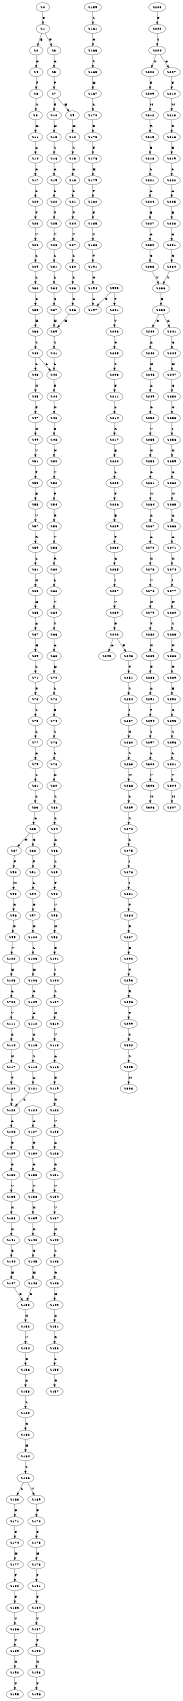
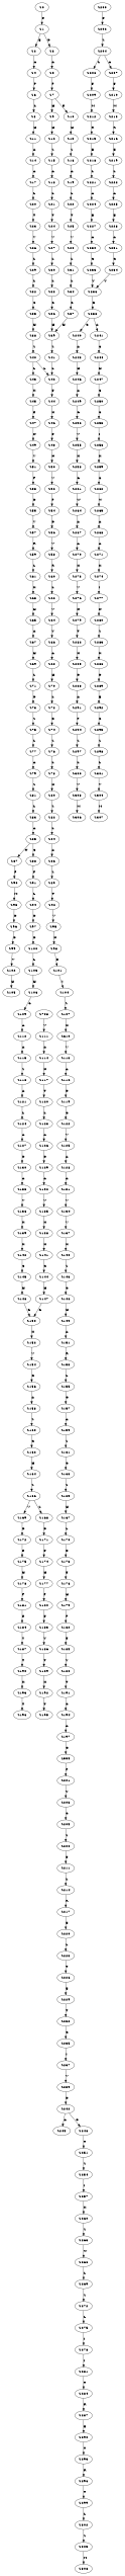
  strict digraph {
    S0
    S1
    S2
    S3
    S4
    S5
    S6
    S7
    S8
    S9
    S10
    S11
    S12
    S13
    S14
    S15
    S16
    S17
    S18
    S19
    S20
    S21
    S22
    S23
    S24
    S25
    S26
    S27
    S28
    S29
    S30
    S31
    S32
    S33
    S34
    S35
    S36
    S37
    S38
    S39
    S40
    S41
    S42
    S43
    S44
    S45
    S46
    S47
    S48
    S49
    S50
    S51
    S52
    S53
    S54
    S55
    S56
    S57
    S58
    S59
    S60
    S61
    S62
    S63
    S64
    S65
    S66
    S67
    S68
    S69
    S70
    S71
    S72
    S73
    S74
    S75
    S76
    S77
    S78
    S79
    S80
    S81
    S82
    S83
    S84
    S85
    S86
    S87
    S88
    S89
    S90
    S91
    S92
    S93
    S94
    S95
    S96
    S97
    S98
    S99
    S100
    S101
    S102
    S103
    S104
    S105
    S106
    S107
    n109 [label=S708]
    S109
    n111 [label=S610]
    S111
    S112
    S113
    S114
    S115
    S116
    S117
    S118
    S119
    S120
    S121
    S122
    S123
    S124
    S125
    S126
    S127
    S128
    S129
    S130
    S131
    S132
    S133
    S134
    S135
    S136
    S137
    S138
    S139
    S140
    S141
    S142
    S143
    S144
    S145
    S146
    S147
    S148
    S149
    S150
    S151
    S152
    S153
    S154
    S155
    S156
    S157
    S158
    S159
    S160
    S161
    S162
    S163
    S164
    S165
    S166
    S167
    S168
    S169
    S170
    S171
    S172
    S173
    S174
    S175
    S176
    S177
    S178
    S179
    S180
    S181
    S182
    S183
    S184
    S185
    S186
    S187
    S188
    S189
    S190
    S191
    S192
    S193
    S194
    S195
    S196
    S197
    n199 [label=S999]
    S201
    S200
    S202
    S203
    S204
    S205
    S206
    S207
    S208
    S209
    S210
    S211
    S212
    S213
    S214
    S215
    S216
    S217
    S218
    S219
    S220
    S221
    S222
    S223
    S224
    S225
    S226
    S227
    S228
    S229
    S230
    S231
    S232
    S233
    S234
    S235
    S236
    S237
    S238
    S239
    S240
    S241
    S242
    S243
    S244
    S245
    S248
    S246
    S247
    S249
    S250
    S251
    S252
    S253
    S254
    S255
    S256
    S257
    S258
    S259
    S260
    S261
    S262
    S263
    S264
    S265
    S266
    S267
    S268
    S269
    S270
    S271
    S272
    S273
    S274
    S275
    S276
    S277
    S278
    S279
    S280
    S281
    S282
    S283
    S284
    S285
    S286
    S287
    S288
    S289
    S290
    S291
    S292
    S293
    S294
    S295
    S296
    S297
    S298
    S299
    S300
    S301
    S302
    S303
    S304
    S305
    S306
    S307
    S308
    S0 -> S1 [label=F]
    S1 -> S2 [label=E]
    S1 -> S3 [label=D]
    S2 -> S4 [label=A]
    S3 -> S5 [label=A]
    S4 -> S6 [label=P]
    S5 -> S7 [label=P]
    S6 -> S8 [label=L]
    S7 -> S9 [label=H]
    S7 -> S10 [label=F]
    S8 -> S11 [label=H]
    S9 -> S12 [label=H]
    S10 -> S13 [label=H]
    S11 -> S14 [label=A]
    S12 -> S15 [label=S]
    S13 -> S16 [label=S]
    S14 -> S17 [label=A]
    S15 -> S18 [label=A]
    S16 -> S19 [label=A]
    S17 -> S20 [label=L]
    S18 -> S21 [label=L]
    S19 -> S22 [label=L]
    S20 -> S23 [label=T]
    S21 -> S24 [label=T]
    S22 -> S25 [label=T]
    S23 -> S26 [label=V]
    S24 -> S27 [label=V]
    S25 -> S28 [label=V]
    S26 -> S29 [label=L]
    S27 -> S30 [label=L]
    S28 -> S31 [label=L]
    S29 -> S32 [label=L]
    S30 -> S33 [label=L]
    S31 -> S34 [label=L]
    S32 -> S35 [label=C]
    S33 -> S36 [label=C]
    S34 -> S37 [label=C]
    S35 -> S38 [label=H]
    S36 -> S39 [label=H]
    S37 -> S39 [label=H]
    S38 -> S40 [label=S]
    S39 -> S41 [label=S]
    S40 -> S42 [label=L]
    S40 -> S43 [label=L]
    S41 -> S42 [label=L]
    S42 -> S44 [label=F]
    S43 -> S45 [label=K]
    S44 -> S46 [label=K]
    S45 -> S47 [label=F]
    S46 -> S48 [label=F]
    S47 -> S49 [label=N]
    S48 -> S50 [label=N]
    S49 -> S51 [label=V]
    S50 -> S52 [label=V]
    S51 -> S53 [label=P]
    S52 -> S54 [label=P]
    S53 -> S55 [label=D]
    S54 -> S56 [label=D]
    S55 -> S57 [label=V]
    S56 -> S58 [label=V]
    S57 -> S59 [label=R]
    S58 -> S60 [label=R]
    S59 -> S61 [label=L]
    S60 -> S62 [label=L]
    S61 -> S63 [label=K]
    S62 -> S64 [label=V]
    S63 -> S65 [label=H]
    S64 -> S66 [label=Y]
    S65 -> S67 [label=A]
    S66 -> S68 [label=A]
    S67 -> S69 [label=H]
    S68 -> S70 [label=H]
    S69 -> S71 [label=L]
    S70 -> S72 [label=L]
    S71 -> S73 [label=D]
    S72 -> S74 [label=E]
    S73 -> S75 [label=S]
    S74 -> S76 [label=S]
    S75 -> S77 [label=L]
    S76 -> S78 [label=L]
    S77 -> S79 [label=A]
    S78 -> S80 [label=K]
    S79 -> S81 [label=S]
    S80 -> S82 [label=S]
    S81 -> S83 [label=L]
    S82 -> S84 [label=L]
    S83 -> S85 [label=A]
    S84 -> S86 [label=A]
    S85 -> S87 [label=N]
    S85 -> S88 [label=G]
    S86 -> S89 [label=S]
    S87 -> S90 [label=P]
    S88 -> S91 [label=P]
    S89 -> S92 [label=T]
    S90 -> S93 [label=M]
    S91 -> S94 [label=L]
    S92 -> S95 [label=V]
    S93 -> S96 [label=D]
    S94 -> S97 [label=D]
    S95 -> S98 [label=N]
    S96 -> S99 [label=D]
    S97 -> S100 [label=D]
    S98 -> S101 [label=D]
    S99 -> S102 [label=V]
    S100 -> S103 [label=L]
    S101 -> S104 [label=I]
    S102 -> S105 [label=H]
    S103 -> S106 [label=H]
    S104 -> S107 [label=S]
-   S105 -> n109 [label=A]
    S106 -> S109 [label=G]
    S107 -> n111 [label=K]
    n109 -> S111 [label=V]
    S109 -> S112 [label=A]
    n111 -> S113 [label=V]
    S111 -> S114 [label=A]
    S112 -> S115 [label=A]
    S113 -> S116 [label=A]
    S114 -> S117 [label=N]
    S115 -> S118 [label=S]
    S116 -> S119 [label=D]
    S117 -> S120 [label=T]
    S118 -> S121 [label=A]
    S119 -> S122 [label=G]
    S120 -> S123 [label=L]
-   S121 -> S123 [label=L]
+   S121 -> S124 [label=L]
    S122 -> S125 [label=V]
    S123 -> S126 [label=A]
    S124 -> S127 [label=A]
    S125 -> S128 [label=A]
    S126 -> S129 [label=D]
    S127 -> S130 [label=D]
    S128 -> S131 [label=A]
    S129 -> S132 [label=A]
    S130 -> S133 [label=A]
    S131 -> S134 [label=V]
    S132 -> S135 [label=V]
    S133 -> S136 [label=V]
    S134 -> S137 [label=V]
    S135 -> S138 [label=K]
    S136 -> S139 [label=K]
    S137 -> S140 [label=K]
    S138 -> S141 [label=K]
    S139 -> S142 [label=K]
    S140 -> S143 [label=S]
    S141 -> S144 [label=G]
    S142 -> S145 [label=G]
    S143 -> S146 [label=G]
    S144 -> S147 [label=H]
    S145 -> S148 [label=H]
    S146 -> S149 [label=H]
    S147 -> S150 [label=G]
    S148 -> S150 [label=G]
    S149 -> S151 [label=A]
    S150 -> S152 [label=K]
    S151 -> S153 [label=R]
    S152 -> S154 [label=V]
    S153 -> S155 [label=L]
    S154 -> S156 [label=Q]
    S155 -> S157 [label=Q]
    S156 -> S158 [label=A]
+   S157 -> S159 [label=A]
    S158 -> S160 [label=S]
    S159 -> S161 [label=S]
    S160 -> S162 [label=G]
    S161 -> S163 [label=G]
    S162 -> S164 [label=H]
    S163 -> S165 [label=S]
    S164 -> S166 [label=S]
    S165 -> S167 [label=H]
    S166 -> S168 [label=L]
    S166 -> S169 [label=V]
    S167 -> S170 [label=L]
    S168 -> S171 [label=D]
    S169 -> S172 [label=D]
    S170 -> S173 [label=D]
    S171 -> S174 [label=F]
    S172 -> S175 [label=F]
    S173 -> S176 [label=F]
    S174 -> S177 [label=H]
    S175 -> S178 [label=H]
    S176 -> S179 [label=H]
    S177 -> S180 [label=P]
    S178 -> S181 [label=P]
    S179 -> S182 [label=P]
    S180 -> S183 [label=F]
    S181 -> S184 [label=F]
    S182 -> S185 [label=F]
    S183 -> S186 [label=Y]
    S184 -> S187 [label=Y]
    S185 -> S188 [label=Y]
    S186 -> S189 [label=T]
    S187 -> S190 [label=T]
    S188 -> S191 [label=T]
    S189 -> S192 [label=K]
    S190 -> S193 [label=K]
    S191 -> S194 [label=C]
    S192 -> S195 [label=T]
    S193 -> S196 [label=T]
    S194 -> S197 [label=A]
-   n199 -> S197 [label=Q]
+   S197 -> n199 [label=Q]
    n199 -> S201 [label=P]
    S201 -> S203 [label=Y]
    S200 -> S202 [label=F]
    S202 -> S204 [label=S]
    S203 -> S205 [label=C]
    S204 -> S206 [label=L]
    S204 -> S207 [label=A]
    S205 -> S208 [label=S]
    S206 -> S209 [label=F]
    S207 -> S210 [label=F]
    S208 -> S211 [label=F]
    S209 -> S212 [label=M]
    S210 -> S213 [label=M]
    S211 -> S214 [label=L]
    S212 -> S215 [label=R]
    S213 -> S216 [label=R]
    S214 -> S217 [label=R]
    S215 -> S218 [label=E]
    S216 -> S219 [label=E]
    S217 -> S220 [label=E]
    S218 -> S221 [label=L]
    S219 -> S222 [label=L]
    S220 -> S223 [label=L]
    S221 -> S224 [label=A]
    S222 -> S225 [label=A]
    S223 -> S226 [label=T]
    S224 -> S227 [label=E]
    S225 -> S228 [label=E]
    S226 -> S229 [label=E]
    S227 -> S230 [label=A]
    S228 -> S231 [label=A]
    S229 -> S232 [label=T]
    S230 -> S233 [label=G]
    S231 -> S234 [label=G]
    S232 -> S235 [label=G]
    S233 -> S236 [label=Y]
    S234 -> S236 [label=Y]
    S235 -> S237 [label=I]
    S236 -> S238 [label=E]
    S237 -> S239 [label=V]
    S238 -> S240 [label=G]
    S238 -> S241 [label=A]
    S239 -> S242 [label=D]
    S240 -> S243 [label=A]
    S241 -> S244 [label=G]
    S242 -> S245 [label=A]
    S242 -> S248 [label=Q]
    S243 -> S246 [label=H]
    S244 -> S247 [label=H]
    S248 -> S251 [label=T]
    S246 -> S249 [label=A]
    S247 -> S250 [label=G]
    S249 -> S252 [label=G]
    S250 -> S253 [label=G]
    S251 -> S254 [label=S]
    S252 -> S255 [label=V]
    S253 -> S256 [label=I]
    S254 -> S257 [label=I]
    S255 -> S258 [label=K]
    S256 -> S259 [label=K]
    S257 -> S260 [label=K]
    S258 -> S261 [label=G]
    S259 -> S262 [label=G]
    S260 -> S263 [label=S]
    S261 -> S264 [label=W]
    S262 -> S265 [label=W]
    S263 -> S266 [label=W]
    S264 -> S267 [label=A]
    S265 -> S268 [label=A]
    S266 -> S269 [label=L]
    S267 -> S270 [label=A]
    S268 -> S271 [label=A]
    S269 -> S272 [label=S]
    S270 -> S273 [label=K]
    S271 -> S274 [label=K]
    S272 -> S275 [label=L]
    S273 -> S276 [label=V]
    S274 -> S277 [label=I]
    S275 -> S278 [label=I]
    S276 -> S279 [label=N]
    S277 -> S280 [label=N]
    S278 -> S281 [label=I]
    S279 -> S282 [label=T]
    S280 -> S283 [label=S]
    S281 -> S284 [label=T]
    S282 -> S285 [label=K]
    S283 -> S286 [label=K]
    S284 -> S287 [label=R]
    S285 -> S288 [label=D]
    S286 -> S289 [label=D]
    S287 -> S290 [label=E]
    S288 -> S291 [label=A]
    S289 -> S292 [label=E]
    S290 -> S293 [label=T]
    S291 -> S294 [label=P]
    S292 -> S295 [label=G]
    S293 -> S296 [label=R]
    S294 -> S297 [label=S]
    S295 -> S298 [label=S]
    S296 -> S299 [label=T]
    S297 -> S300 [label=L]
    S298 -> S301 [label=L]
    S299 -> S302 [label=L]
    S300 -> S303 [label=V]
    S301 -> S304 [label=V]
    S302 -> S305 [label=S]
    S303 -> S306 [label=M]
    S304 -> S307 [label=M]
    S305 -> S308 [label=M]
  }
